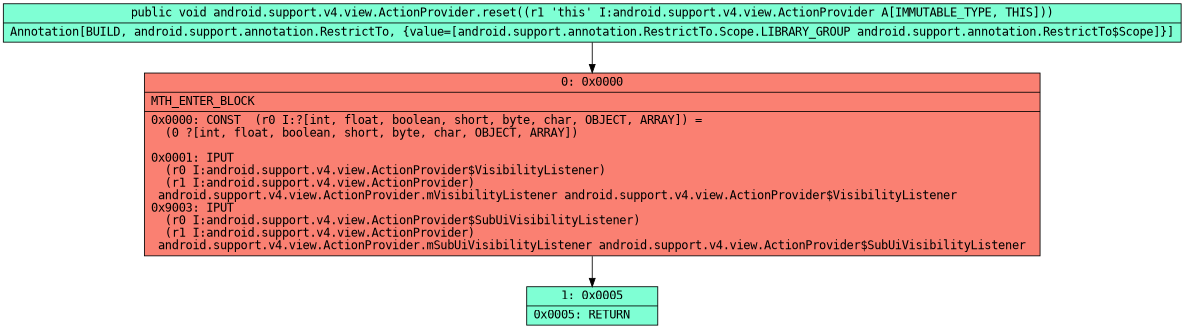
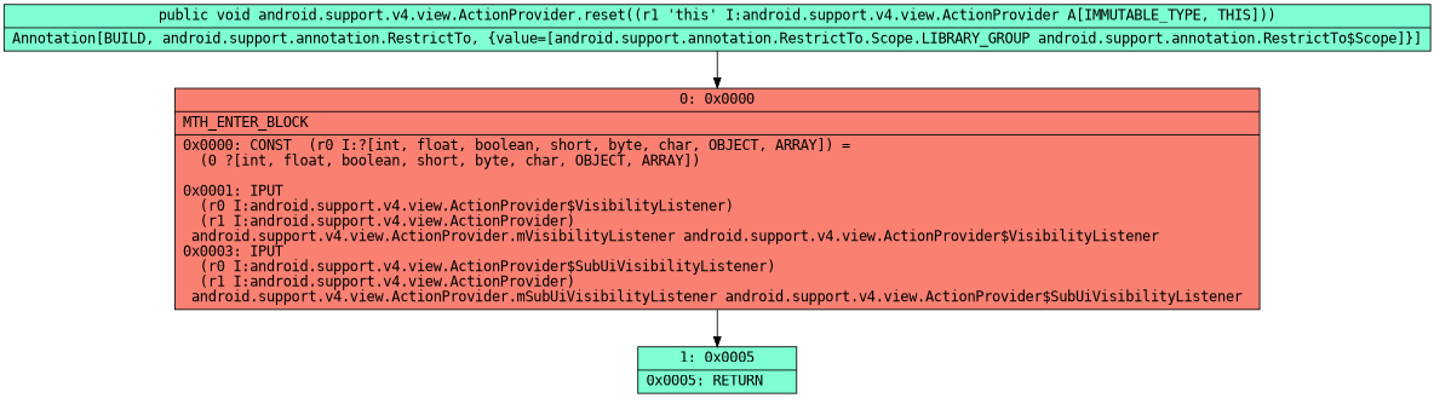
  digraph {
    fontname="DejaVu Sans Mono"
    node [shape=record style=filled fillcolor=aquamarine fontname="DejaVu Sans Mono"]
    edge [arrowhead=normal fontname="DejaVu Sans Mono"]
-   n1 [label="{0\:\ 0x0000|MTH_ENTER_BLOCK\l|0x0000: CONST  (r0 I:?[int, float, boolean, short, byte, char, OBJECT, ARRAY]) = \l  (0 ?[int, float, boolean, short, byte, char, OBJECT, ARRAY])\l \l0x0001: IPUT  \l  (r0 I:android.support.v4.view.ActionProvider$VisibilityListener)\l  (r1 I:android.support.v4.view.ActionProvider)\l android.support.v4.view.ActionProvider.mVisibilityListener android.support.v4.view.ActionProvider$VisibilityListener \l0x9003: IPUT  \l  (r0 I:android.support.v4.view.ActionProvider$SubUiVisibilityListener)\l  (r1 I:android.support.v4.view.ActionProvider)\l android.support.v4.view.ActionProvider.mSubUiVisibilityListener android.support.v4.view.ActionProvider$SubUiVisibilityListener \l}" fillcolor=salmon]
+   n1 [label="{0\:\ 0x0000|MTH_ENTER_BLOCK\l|0x0000: CONST  (r0 I:?[int, float, boolean, short, byte, char, OBJECT, ARRAY]) = \l  (0 ?[int, float, boolean, short, byte, char, OBJECT, ARRAY])\l \l0x0001: IPUT  \l  (r0 I:android.support.v4.view.ActionProvider$VisibilityListener)\l  (r1 I:android.support.v4.view.ActionProvider)\l android.support.v4.view.ActionProvider.mVisibilityListener android.support.v4.view.ActionProvider$VisibilityListener \l0x0003: IPUT  \l  (r0 I:android.support.v4.view.ActionProvider$SubUiVisibilityListener)\l  (r1 I:android.support.v4.view.ActionProvider)\l android.support.v4.view.ActionProvider.mSubUiVisibilityListener android.support.v4.view.ActionProvider$SubUiVisibilityListener \l}" fillcolor=salmon]
    n2 [label="{1\:\ 0x0005|0x0005: RETURN   \l}"]
    n3 [label="{public void android.support.v4.view.ActionProvider.reset((r1 'this' I:android.support.v4.view.ActionProvider A[IMMUTABLE_TYPE, THIS]))  | Annotation[BUILD, android.support.annotation.RestrictTo, \{value=[android.support.annotation.RestrictTo.Scope.LIBRARY_GROUP android.support.annotation.RestrictTo$Scope]\}]\l}"]
    n1 -> n2
    n3 -> n1
  }
